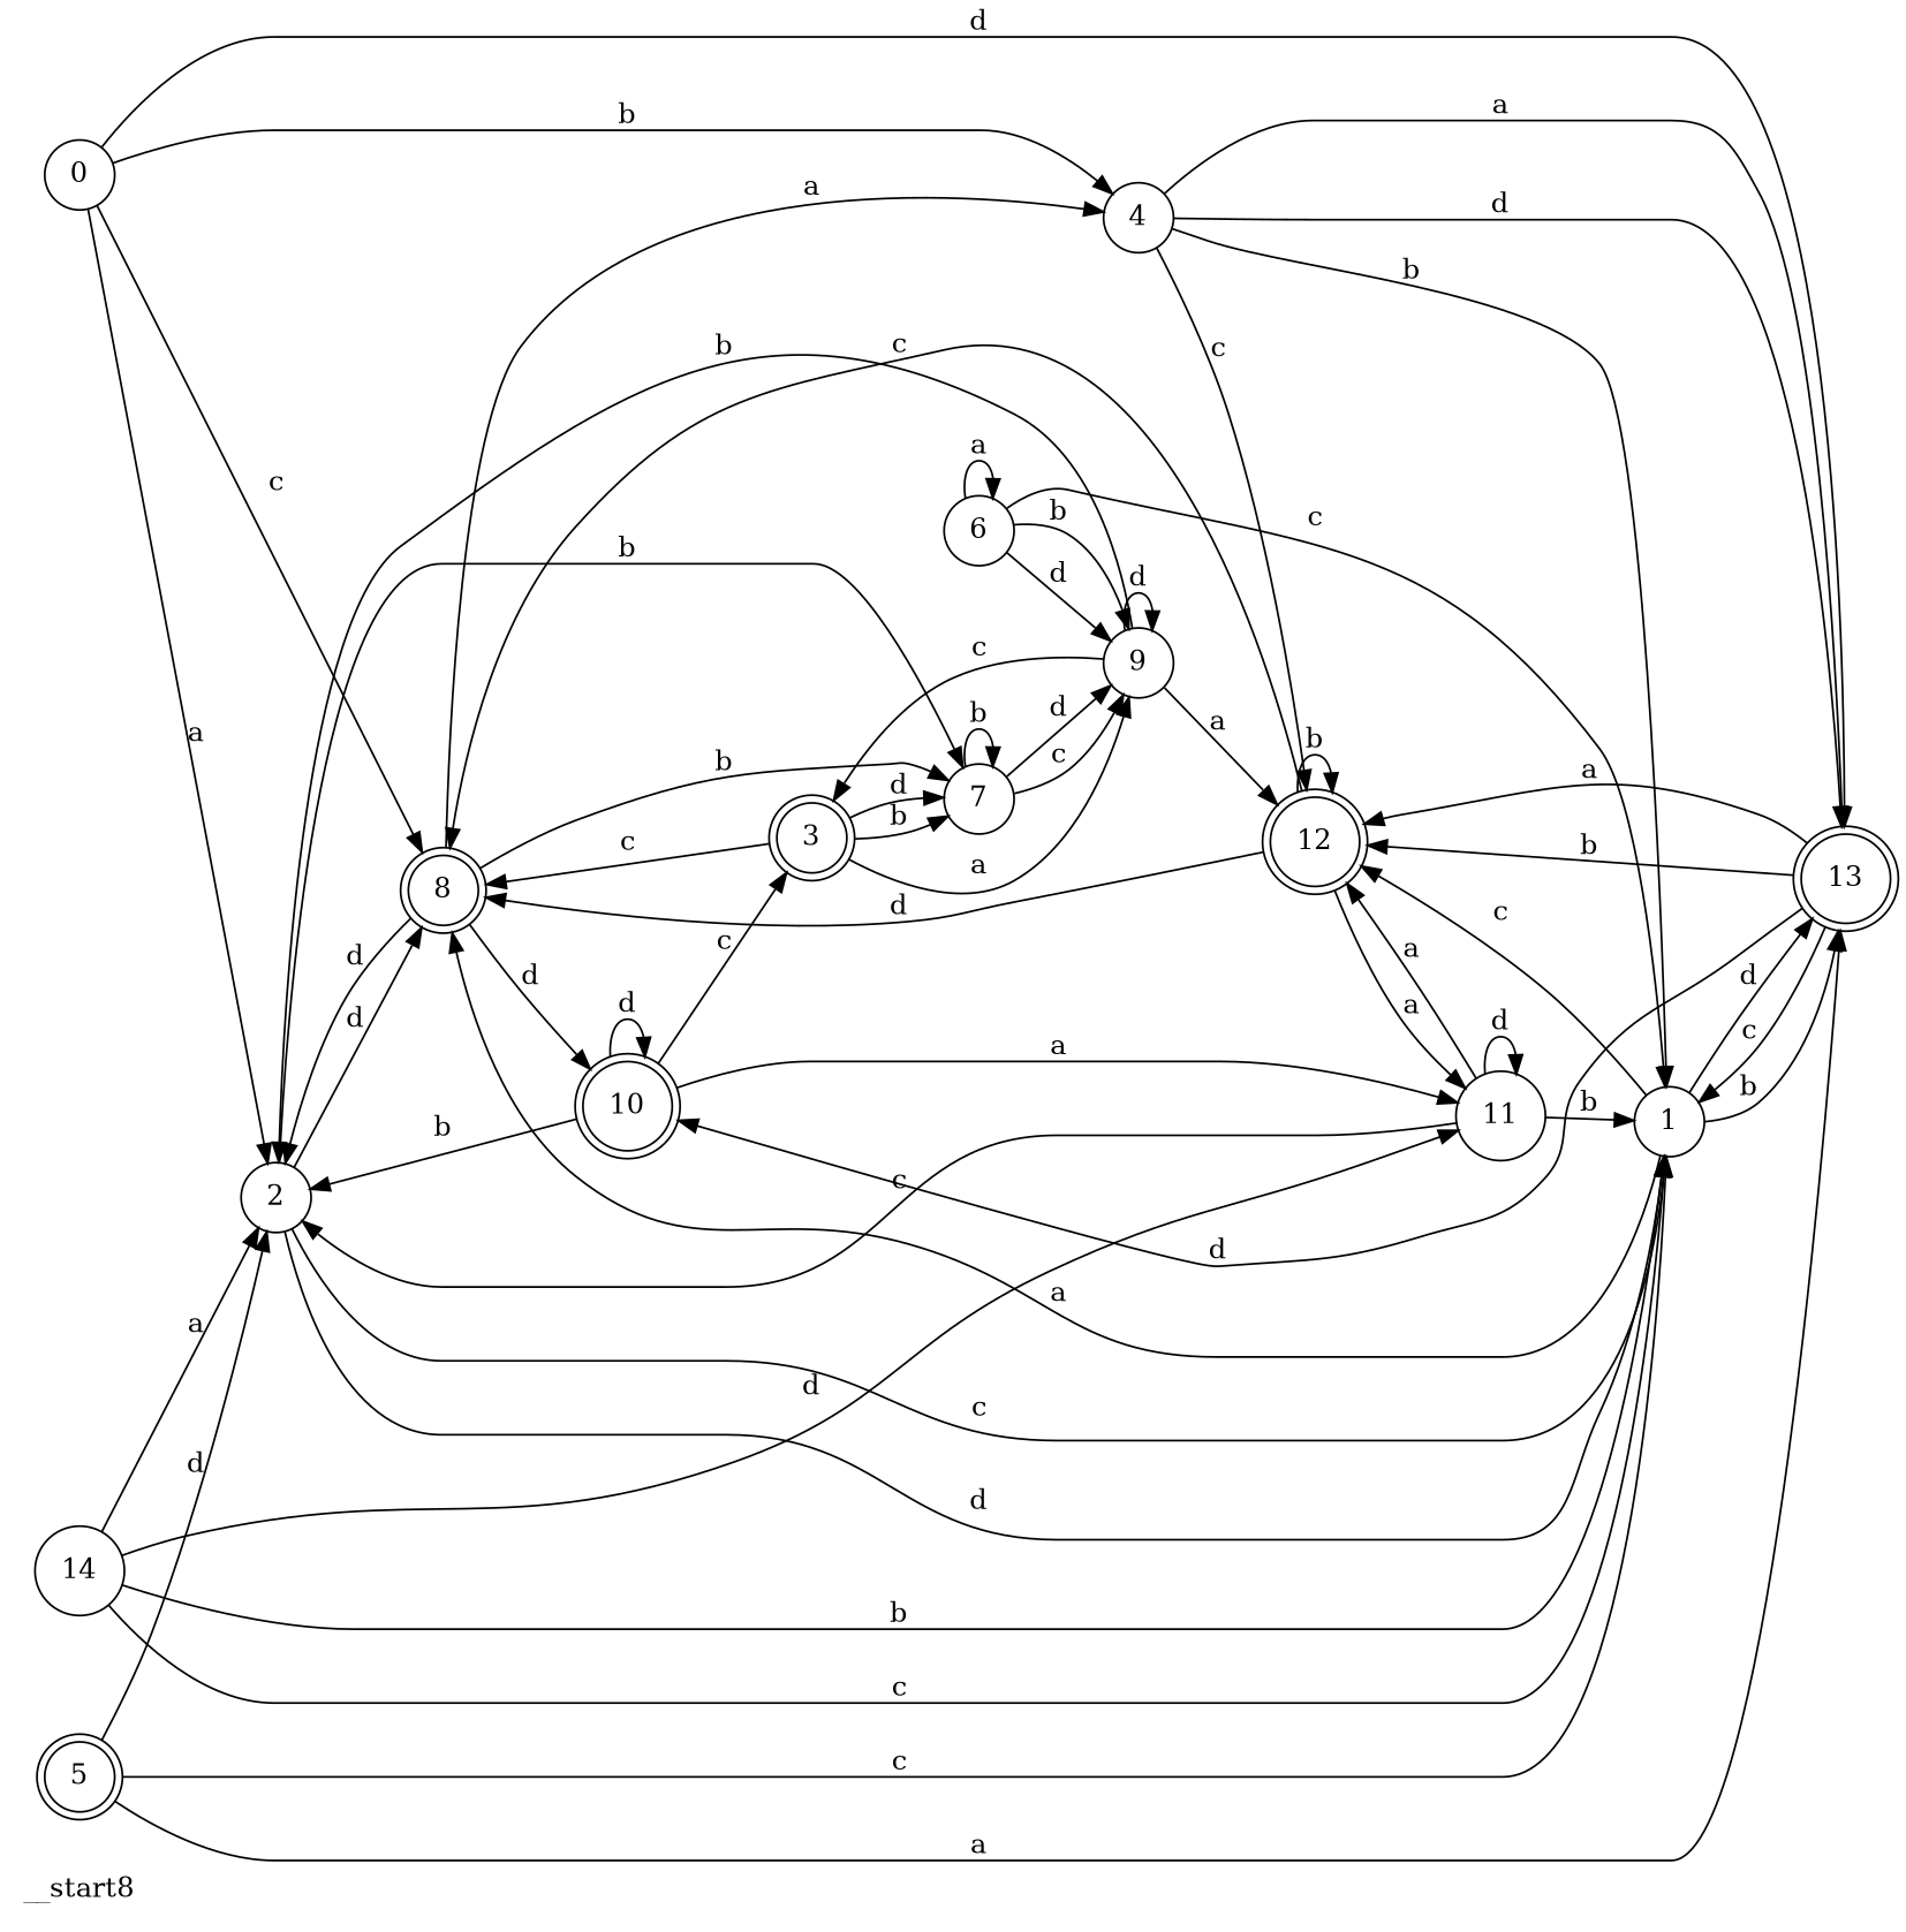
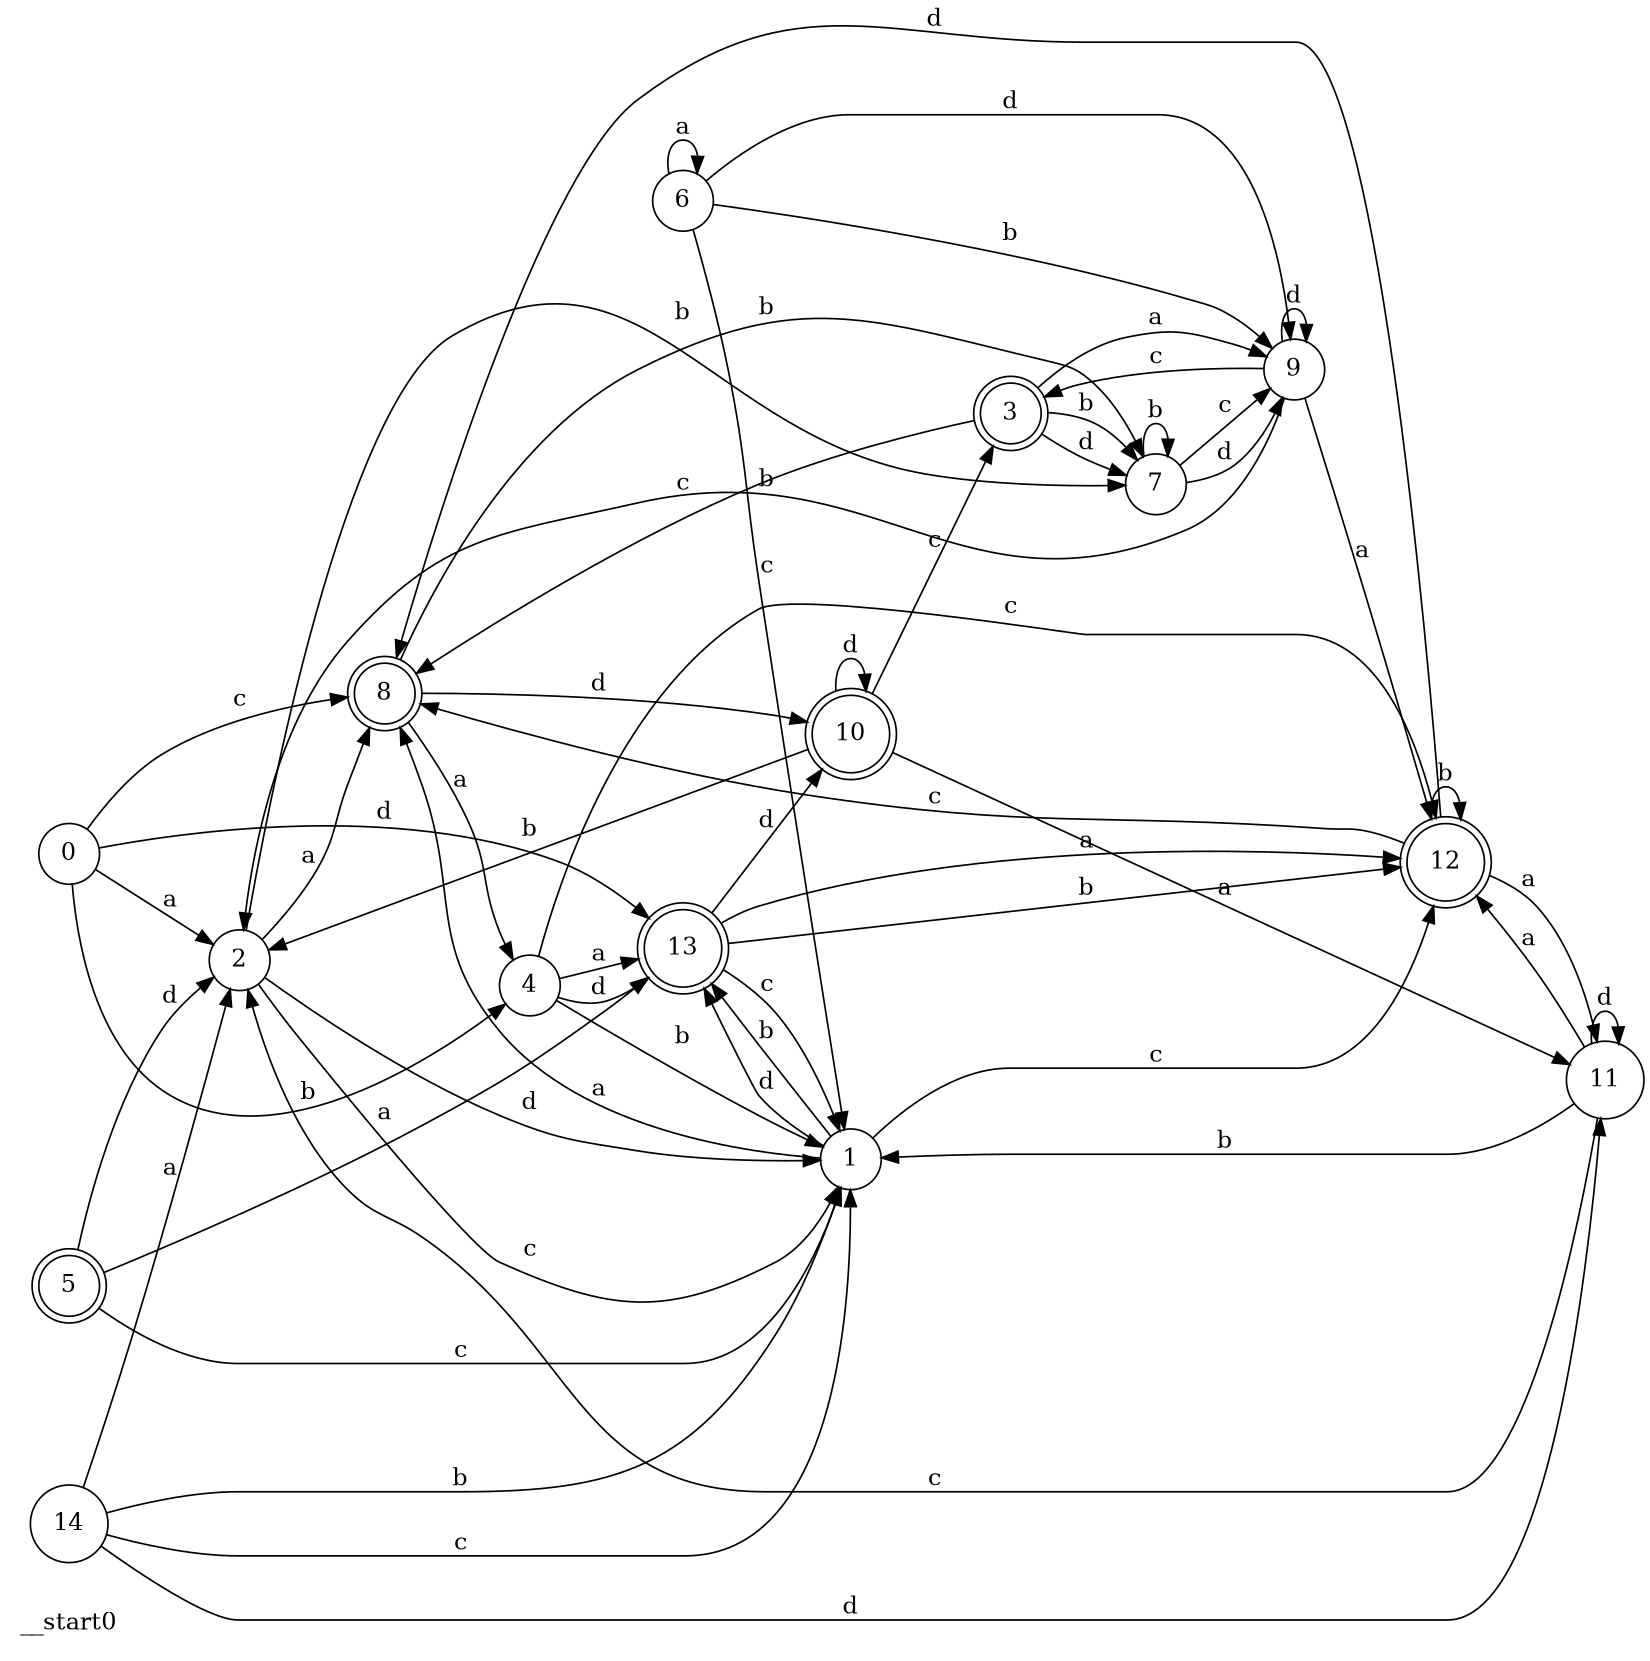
  digraph {
    rankdir=LR
    node [shape=circle color=black fillcolor=white style=filled]
-   __start0 [shape=none label=__start8 color="" fillcolor="" style=""]
+   __start0 [shape=none color="" fillcolor="" style=""]
    n2 [label=0]
    n3 [label=2]
    n4 [label=4]
    n5 [label=8 shape=doublecircle style="rounded,filled"]
    n6 [label=13 shape=doublecircle style="rounded,filled"]
    n7 [label=1]
    n8 [label=7]
    n9 [label=12 shape=doublecircle style="rounded,filled"]
    n10 [label=10 shape=doublecircle style="rounded,filled"]
    n11 [label=11]
    n12 [label=9]
    n13 [label=3 shape=doublecircle style="rounded,filled"]
    n14 [label=5 shape=doublecircle style="rounded,filled"]
    n15 [label=6]
    n16 [label=14]
    n2 -> n3 [label=a]
    n2 -> n4 [label=b]
    n2 -> n5 [label=c]
    n2 -> n6 [label=d]
-   n3 -> n5 [label=d]
+   n3 -> n5 [label=a]
    n3 -> n7 [label=c]
    n3 -> n7 [label=d]
    n3 -> n8 [label=b]
    n4 -> n6 [label=a]
    n4 -> n6 [label=d]
    n4 -> n7 [label=b]
    n4 -> n9 [label=c]
-   n5 -> n3 [label=d]
    n5 -> n4 [label=a]
    n5 -> n8 [label=b]
    n5 -> n10 [label=d]
    n6 -> n7 [label=c]
    n6 -> n9 [label=a]
    n6 -> n9 [label=b]
    n6 -> n10 [label=d]
    n7 -> n5 [label=a]
    n7 -> n6 [label=b]
    n7 -> n6 [label=d]
    n7 -> n9 [label=c]
    n8 -> n8 [label=b]
    n8 -> n12 [label=c]
    n8 -> n12 [label=d]
    n9 -> n5 [label=c]
    n9 -> n5 [label=d]
    n9 -> n9 [label=b]
    n9 -> n11 [label=a]
    n10 -> n3 [label=b]
    n10 -> n10 [label=d]
    n10 -> n11 [label=a]
    n10 -> n13 [label=c]
    n11 -> n3 [label=c]
    n11 -> n7 [label=b]
    n11 -> n9 [label=a]
    n11 -> n11 [label=d]
    n12 -> n3 [label=b]
    n12 -> n9 [label=a]
    n12 -> n12 [label=d]
    n12 -> n13 [label=c]
    n13 -> n5 [label=c]
    n13 -> n8 [label=b]
    n13 -> n8 [label=d]
    n13 -> n12 [label=a]
    n14 -> n3 [label=d]
    n14 -> n6 [label=a]
    n14 -> n7 [label=c]
    n15 -> n7 [label=c]
    n15 -> n12 [label=b]
    n15 -> n12 [label=d]
    n15 -> n15 [label=a]
    n16 -> n3 [label=a]
    n16 -> n7 [label=b]
    n16 -> n7 [label=c]
    n16 -> n11 [label=d]
  }
